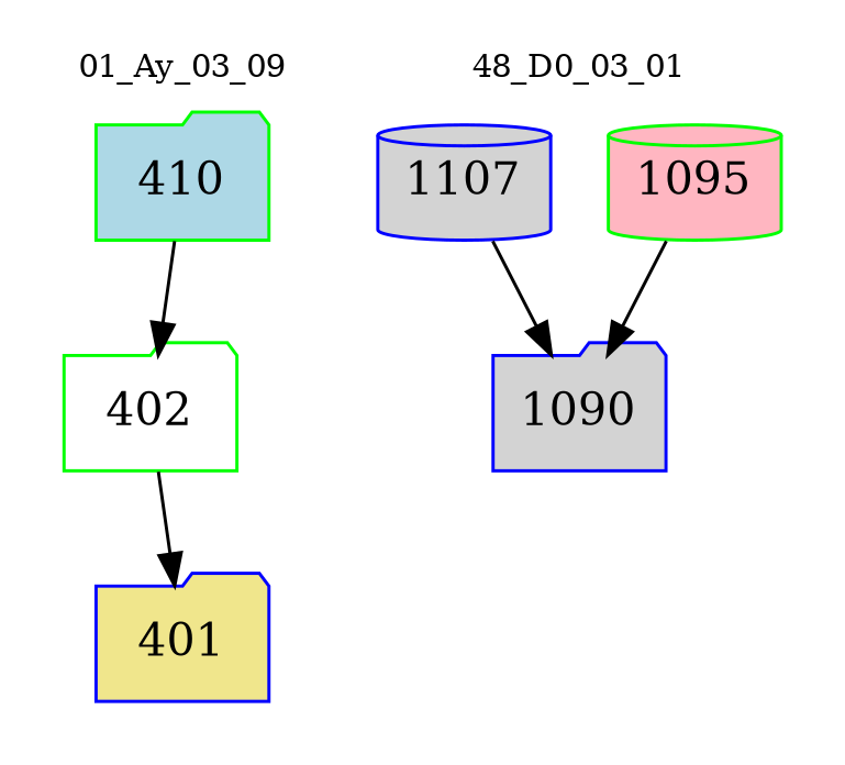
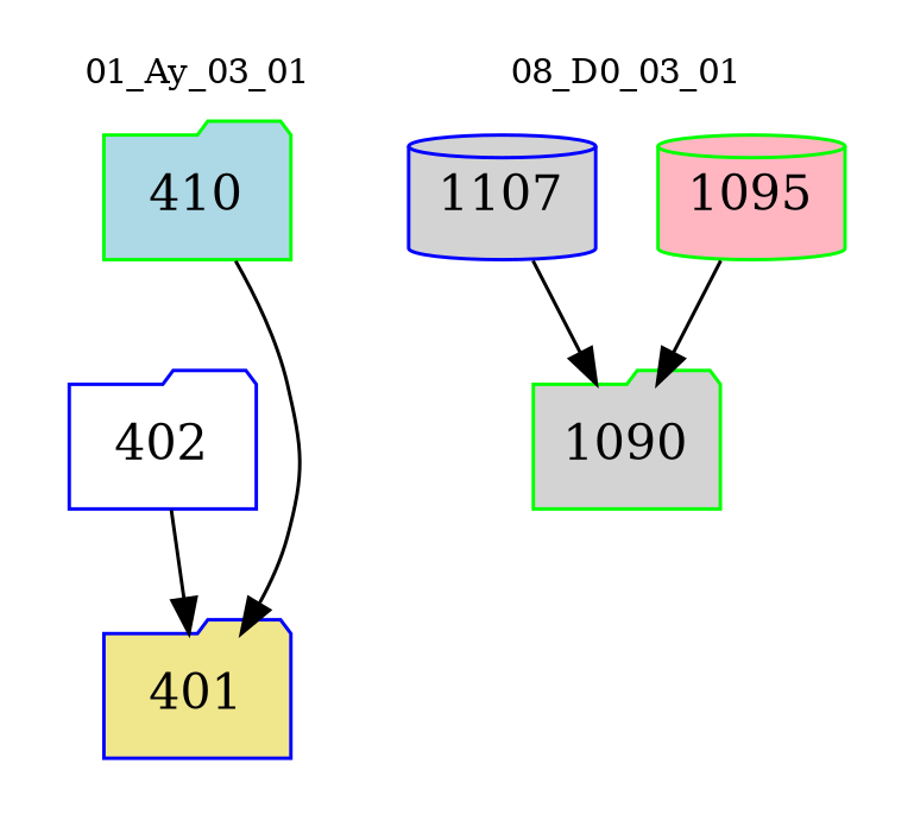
  digraph {
    node [color=blue fillcolor=lightgrey shape=folder style=filled]
    edge [color=black]
    n1 [color=green fillcolor=lightblue label=410]
-   n2 [color=green fillcolor=white label=402]
+   n2 [fillcolor=white label=402]
    n3 [fillcolor=khaki label=401]
    n4 [color=green fillcolor=lightpink label=1095 shape=cylinder]
-   n5 [label=1090]
+   n5 [color=green label=1090]
    n6 [label=1107 shape=cylinder]
    subgraph cluster_1 {
      color=white
      fontsize=10
-     label="01_Ay_03_09"
+     label="01_Ay_03_01"
      n1
      n2
      n3
    }
    subgraph cluster_2 {
      color=white
      fontsize=10
-     label="48_D0_03_01"
+     label="08_D0_03_01"
      n4
      n5
      n6
    }
-   n1 -> n2
+   n1 -> n3
    n2 -> n3
    n4 -> n5
    n6 -> n5
  }
